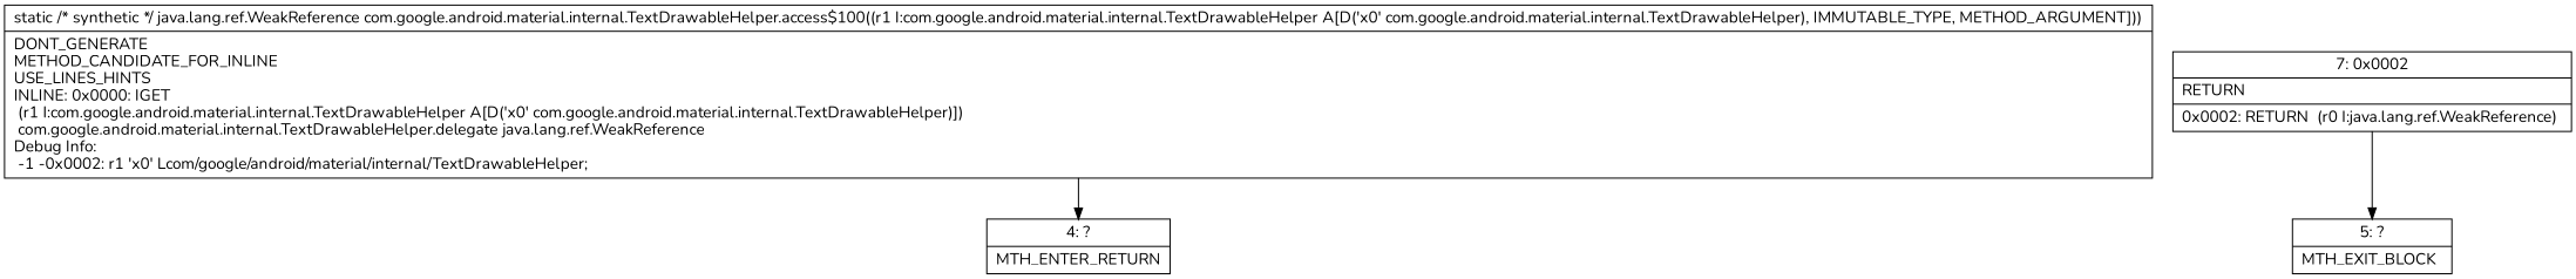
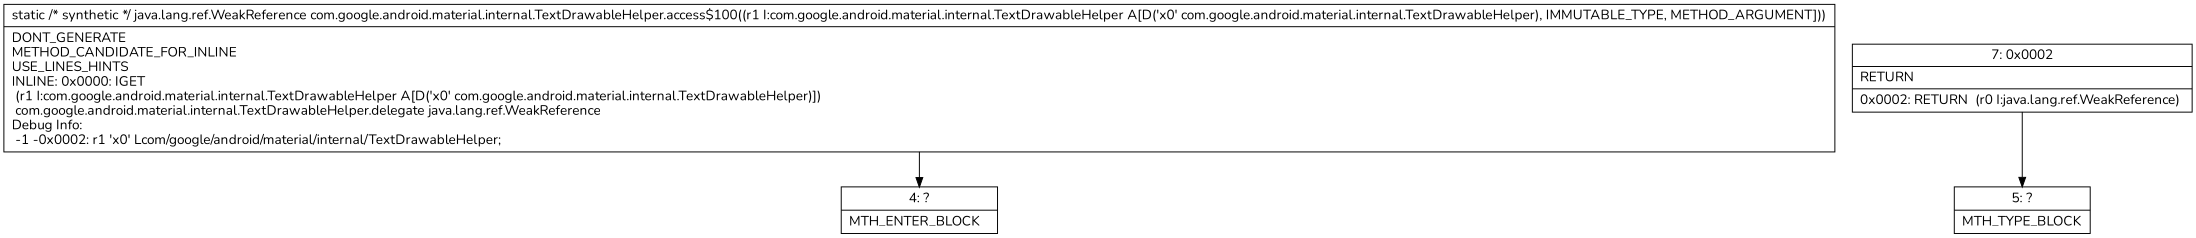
  digraph {
    fontname=Nunito
    node [fontname=Nunito shape=record]
    edge [fontname=Nunito]
-   n1 [label="{4\:\ ?|MTH_ENTER_RETURN\l}"]
+   n1 [label="{4\:\ ?|MTH_ENTER_BLOCK\l}"]
    n2 [label="{7\:\ 0x0002|RETURN\l|0x0002: RETURN  (r0 I:java.lang.ref.WeakReference) \l}"]
-   n3 [label="{5\:\ ?|MTH_EXIT_BLOCK\l}"]
+   n3 [label="{5\:\ ?|MTH_TYPE_BLOCK\l}"]
    n4 [label="{static \/* synthetic *\/ java.lang.ref.WeakReference com.google.android.material.internal.TextDrawableHelper.access$100((r1 I:com.google.android.material.internal.TextDrawableHelper A[D('x0' com.google.android.material.internal.TextDrawableHelper), IMMUTABLE_TYPE, METHOD_ARGUMENT]))  | DONT_GENERATE\lMETHOD_CANDIDATE_FOR_INLINE\lUSE_LINES_HINTS\lINLINE: 0x0000: IGET  \l  (r1 I:com.google.android.material.internal.TextDrawableHelper A[D('x0' com.google.android.material.internal.TextDrawableHelper)])\l com.google.android.material.internal.TextDrawableHelper.delegate java.lang.ref.WeakReference\lDebug Info:\l  \-1 \-0x0002: r1 'x0' Lcom\/google\/android\/material\/internal\/TextDrawableHelper;\l}"]
    n2 -> n3
    n4 -> n1
  }
